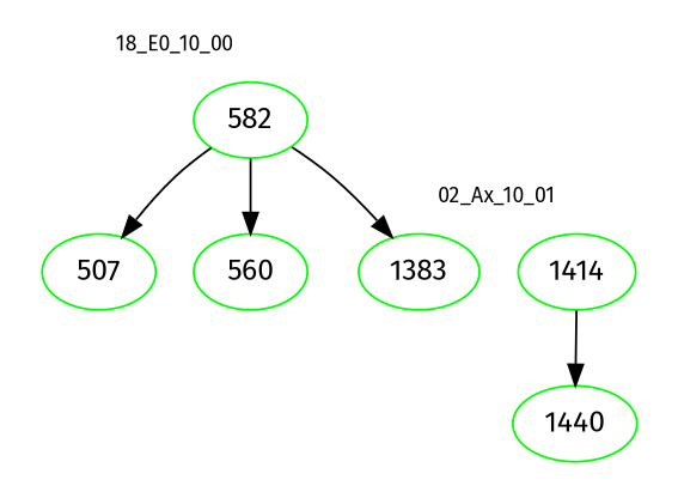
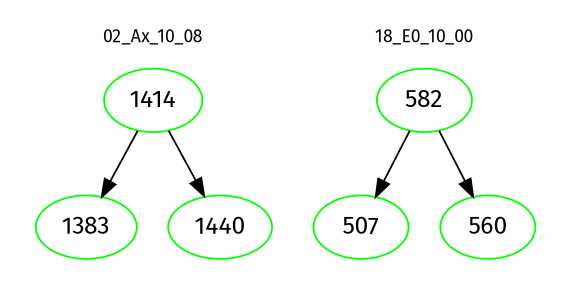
  digraph {
    fontname="Fira Sans"
    node [color=green fontname="Fira Sans"]
    edge [color=black fontname="Fira Sans"]
    n1 [label=1414]
    n2 [label=1383]
    n3 [label=1440]
    n4 [label=582]
    n5 [label=507]
    n6 [label=560]
    subgraph cluster_1 {
      color=white
      fontsize=10
-     label="02_Ax_10_01"
+     label="02_Ax_10_08"
      n1
      n2
      n3
    }
    subgraph cluster_2 {
      color=white
      fontsize=10
      label="18_E0_10_00"
      n4
      n5
      n6
    }
-   n4 -> n2
+   n1 -> n2
    n1 -> n3
    n4 -> n5
    n4 -> n6
  }
